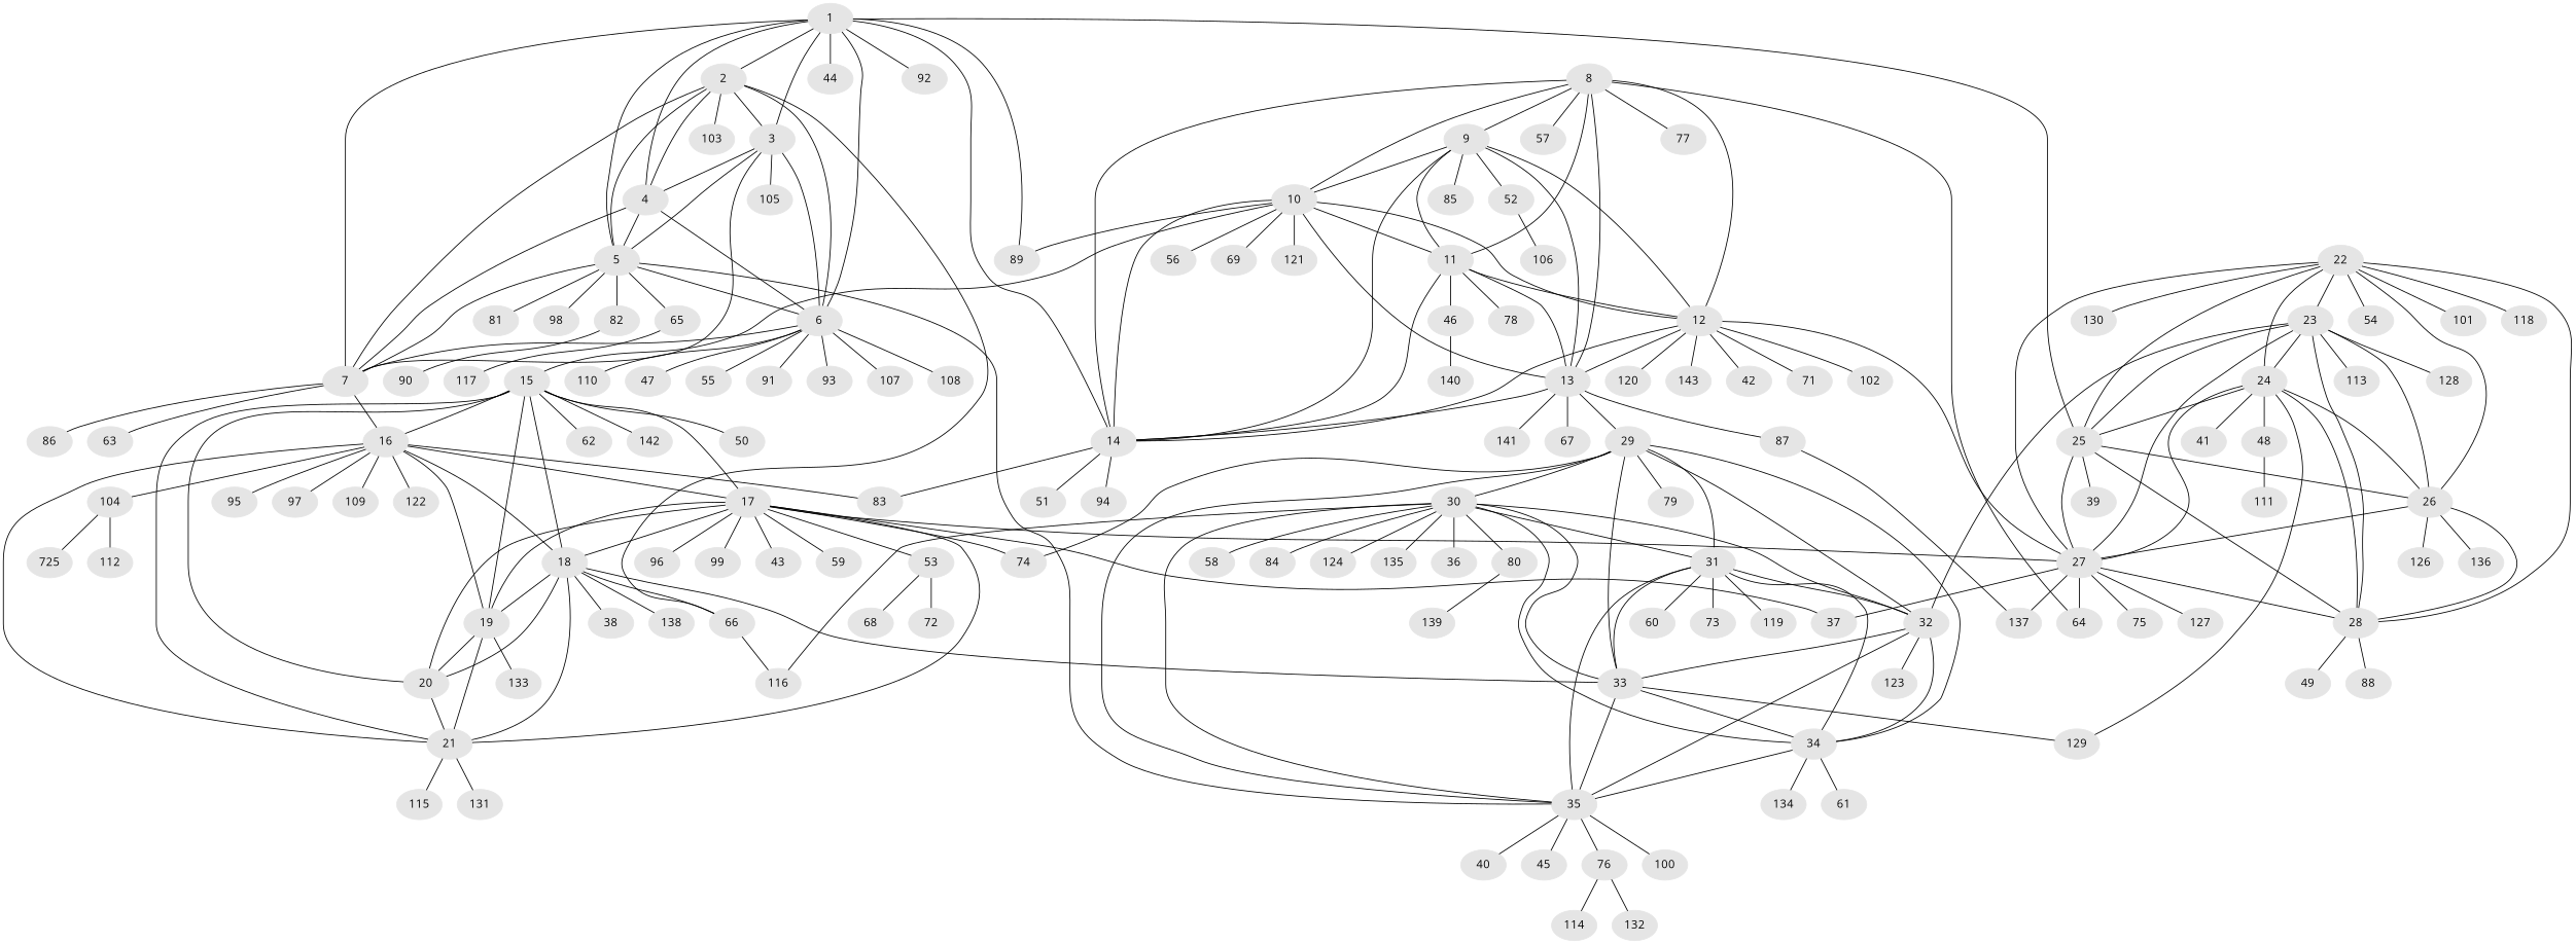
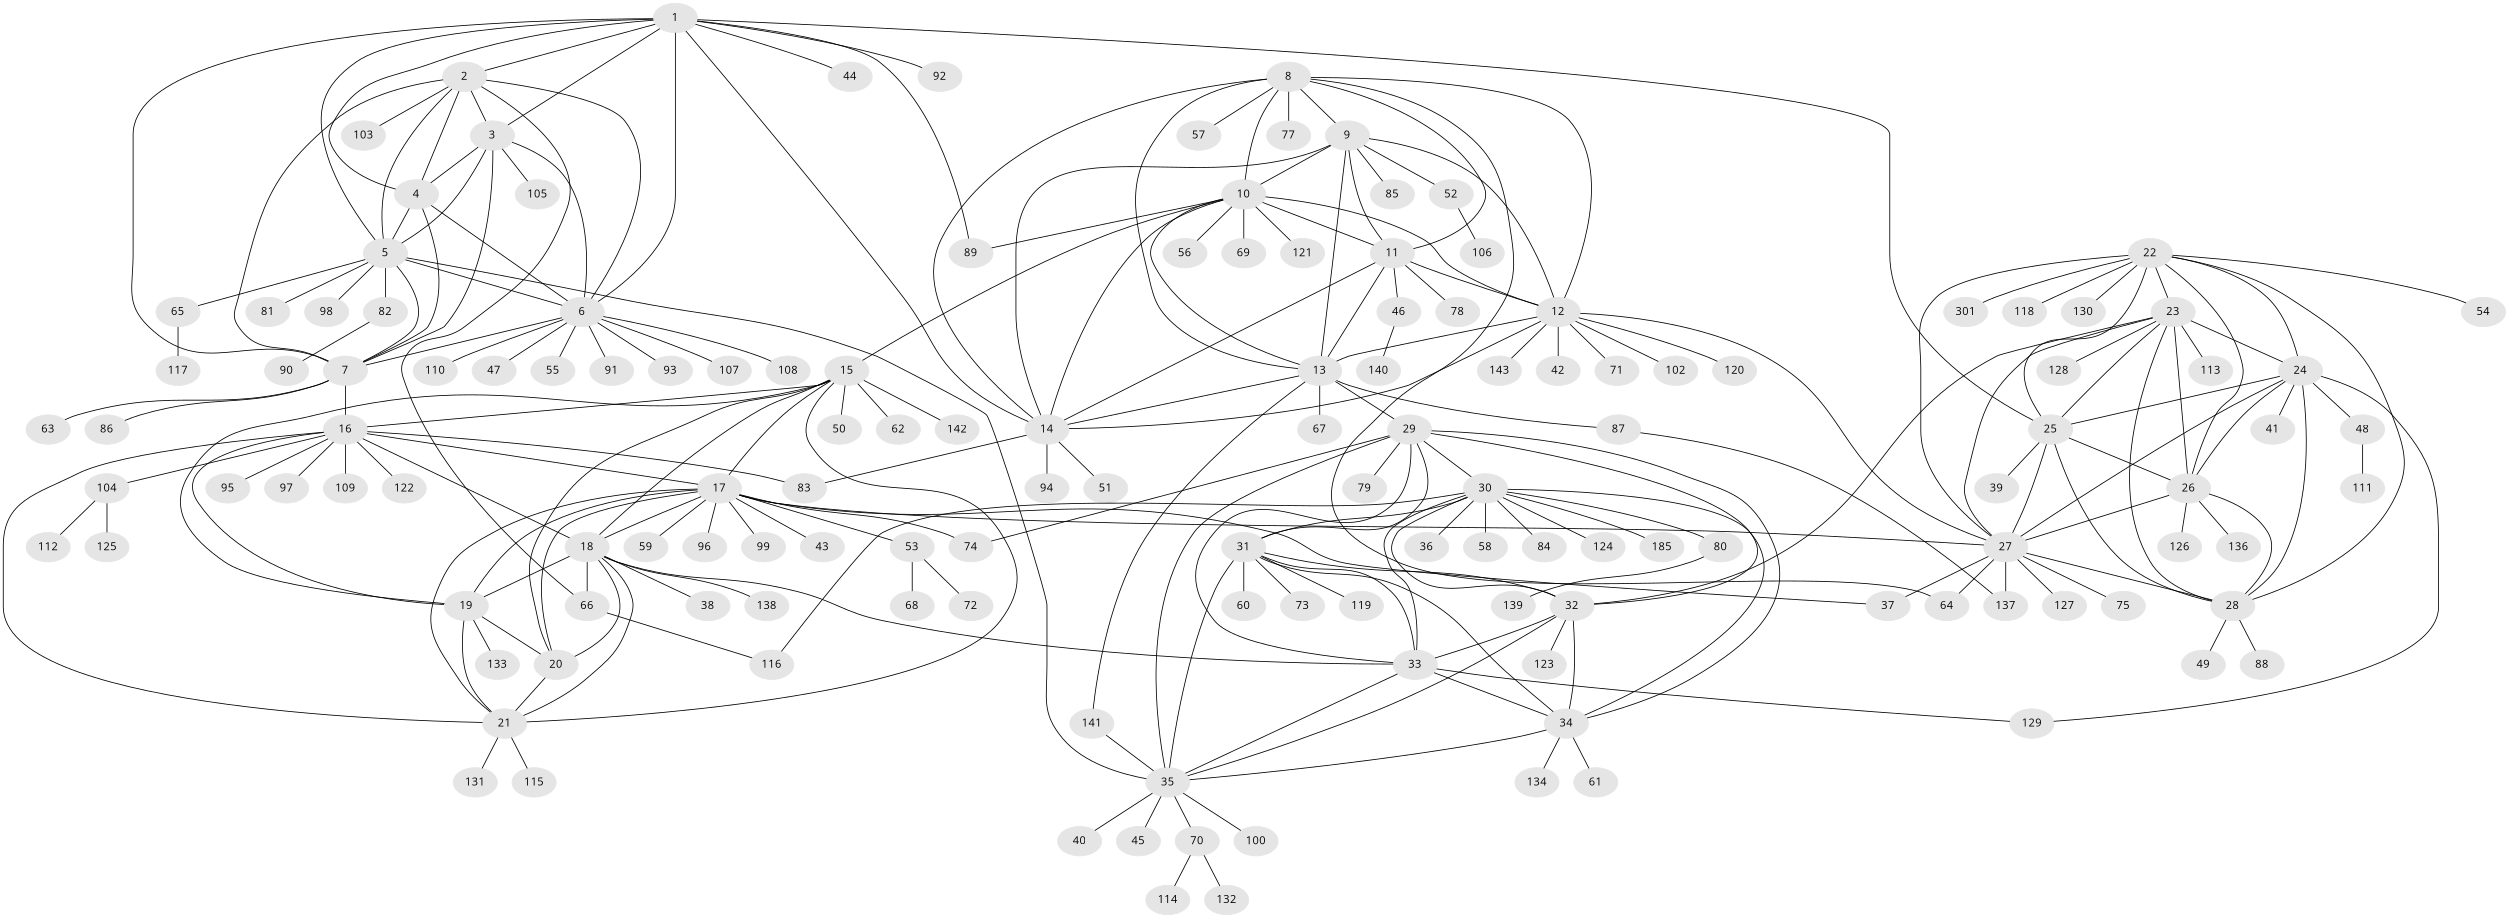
  graph {
    fontname="Open Sans"
    node [color=gray90 fontname="Open Sans" style=filled]
    edge [fontname="Open Sans"]
    1
    2
    3
    4
    5
    6
    7
    14
    25
    44
    89
    92
    66
    103
    105
    35
    65
    81
    82
    98
    47
    55
    91
    93
    107
    108
    110
    16
    63
    86
    51
    83
    94
    27
    26
    28
    39
    116
    40
    45
-   70 [label=76]
+   70
    100
    117
    90
    17
    18
    19
    21
    95
    97
    104
    109
    122
    8
    9
    10
    11
    12
    13
    57
    64
    77
    52
    85
    15
    56
    69
    121
    46
    78
    42
    71
    102
    120
    143
    29
    67
    87
    141
    106
    20
    50
    62
    142
    140
    37
    75
    127
    137
    74
    33
    32
    30
    31
    34
    79
    43
    53
    59
    96
    99
    38
    138
    133
    115
    131
    112
-   125 [label=725]
+   125
    68
    72
    129
    22
    23
    24
    54
-   101
+   101 [label=301]
    118
    130
    113
    128
    41
    48
    126
    136
    49
    88
    123
    111
    36
    58
    80
    84
    124
-   135
+   135 [label=185]
    60
    73
    119
    61
    134
    139
    114
    132
    1 -- 2
    1 -- 3
    1 -- 4
    1 -- 5
    1 -- 6
    1 -- 7
    1 -- 14
    1 -- 25
    1 -- 44
    1 -- 89
    1 -- 92
    2 -- 3
    2 -- 4
    2 -- 5
    2 -- 6
    2 -- 7
    2 -- 66
    2 -- 103
    3 -- 4
    3 -- 5
    3 -- 6
    3 -- 7
    3 -- 105
    4 -- 5
    4 -- 6
    4 -- 7
    5 -- 6
    5 -- 7
    5 -- 35
    5 -- 65
    5 -- 81
    5 -- 82
    5 -- 98
    6 -- 7
    6 -- 47
    6 -- 55
    6 -- 91
    6 -- 93
    6 -- 107
    6 -- 108
    6 -- 110
    7 -- 16
    7 -- 63
    7 -- 86
    14 -- 51
    14 -- 83
    14 -- 94
    25 -- 27
    25 -- 26
    25 -- 28
    25 -- 39
    66 -- 116
    35 -- 40
    35 -- 45
    35 -- 70
    35 -- 100
    65 -- 117
    82 -- 90
    16 -- 83
    16 -- 17
    16 -- 18
    16 -- 19
    16 -- 21
    16 -- 95
    16 -- 97
    16 -- 104
    16 -- 109
    16 -- 122
    27 -- 28
    27 -- 64
    27 -- 37
    27 -- 75
    27 -- 127
    27 -- 137
    26 -- 27
    26 -- 28
    26 -- 126
    26 -- 136
    28 -- 49
    28 -- 88
    70 -- 114
    70 -- 132
    17 -- 27
    17 -- 18
    17 -- 19
    17 -- 21
    17 -- 20
    17 -- 37
    17 -- 74
    17 -- 43
    17 -- 53
    17 -- 59
    17 -- 96
    17 -- 99
    18 -- 66
    18 -- 19
    18 -- 21
    18 -- 20
    18 -- 33
    18 -- 38
    18 -- 138
    19 -- 21
    19 -- 20
    19 -- 133
    21 -- 115
    21 -- 131
    104 -- 112
    104 -- 125
    8 -- 14
    8 -- 9
    8 -- 10
    8 -- 11
    8 -- 12
    8 -- 13
    8 -- 57
    8 -- 64
    8 -- 77
    9 -- 14
    9 -- 10
    9 -- 11
    9 -- 12
    9 -- 13
    9 -- 52
    9 -- 85
    10 -- 14
    10 -- 89
    10 -- 11
    10 -- 12
    10 -- 13
    10 -- 15
    10 -- 56
    10 -- 69
    10 -- 121
    11 -- 14
    11 -- 12
    11 -- 13
    11 -- 46
    11 -- 78
    12 -- 14
    12 -- 27
    12 -- 13
    12 -- 42
    12 -- 71
    12 -- 102
    12 -- 120
    12 -- 143
    13 -- 14
    13 -- 29
    13 -- 67
    13 -- 87
    13 -- 141
    52 -- 106
    15 -- 16
    15 -- 17
    15 -- 18
    15 -- 19
    15 -- 21
    15 -- 20
    15 -- 50
    15 -- 62
    15 -- 142
    46 -- 140
    29 -- 35
    29 -- 74
    29 -- 33
    29 -- 32
    29 -- 30
    29 -- 31
    29 -- 34
    29 -- 79
    87 -- 137
    20 -- 21
    33 -- 35
    33 -- 34
    33 -- 129
    32 -- 35
    32 -- 33
    32 -- 34
    32 -- 123
-   30 -- 35
+   141 -- 35
    30 -- 116
    30 -- 33
    30 -- 32
    30 -- 31
    30 -- 34
    30 -- 36
    30 -- 58
    30 -- 80
    30 -- 84
    30 -- 124
    30 -- 135
    31 -- 35
    31 -- 33
    31 -- 32
    31 -- 34
    31 -- 60
    31 -- 73
    31 -- 119
    34 -- 35
    34 -- 61
    34 -- 134
    53 -- 68
    53 -- 72
    22 -- 25
    22 -- 27
    22 -- 26
    22 -- 28
    22 -- 23
    22 -- 24
    22 -- 54
    22 -- 101
    22 -- 118
    22 -- 130
    23 -- 25
    23 -- 27
    23 -- 26
    23 -- 28
    23 -- 32
    23 -- 24
    23 -- 113
    23 -- 128
    24 -- 25
    24 -- 27
    24 -- 26
    24 -- 28
    24 -- 129
    24 -- 41
    24 -- 48
    48 -- 111
    80 -- 139
  }
